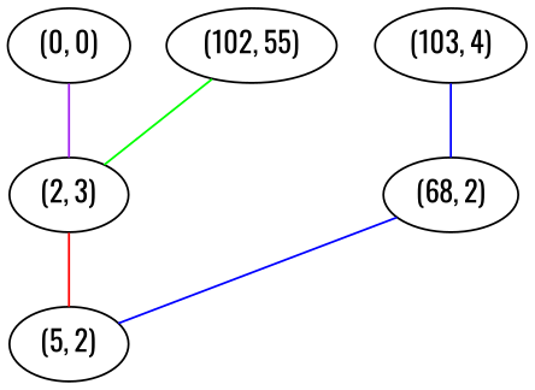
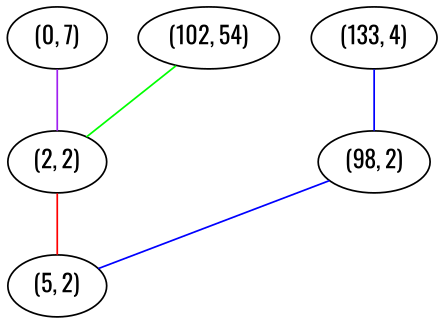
  graph {
    fontname=Oswald
    node [fontname=Oswald]
    edge [color=blue fontname=Oswald weight=3]
-   "(0, 0)"
-   "(2, 3)"
+   "(0, 0)" [label="(0, 7)"]
+   "(2, 3)" [label="(2, 2)"]
    "(5, 2)"
-   "(103, 4)"
-   "(98, 2)" [label="(68, 2)"]
-   "(102, 55)"
+   "(103, 4)" [label="(133, 4)"]
+   "(98, 2)"
+   "(102, 55)" [label="(102, 54)"]
    "(0, 0)" -- "(2, 3)" [color=purple weight=4]
    "(2, 3)" -- "(5, 2)" [color=red]
    "(103, 4)" -- "(98, 2)"
    "(98, 2)" -- "(5, 2)" [weight=1]
    "(102, 55)" -- "(2, 3)" [color=green weight=2]
  }
